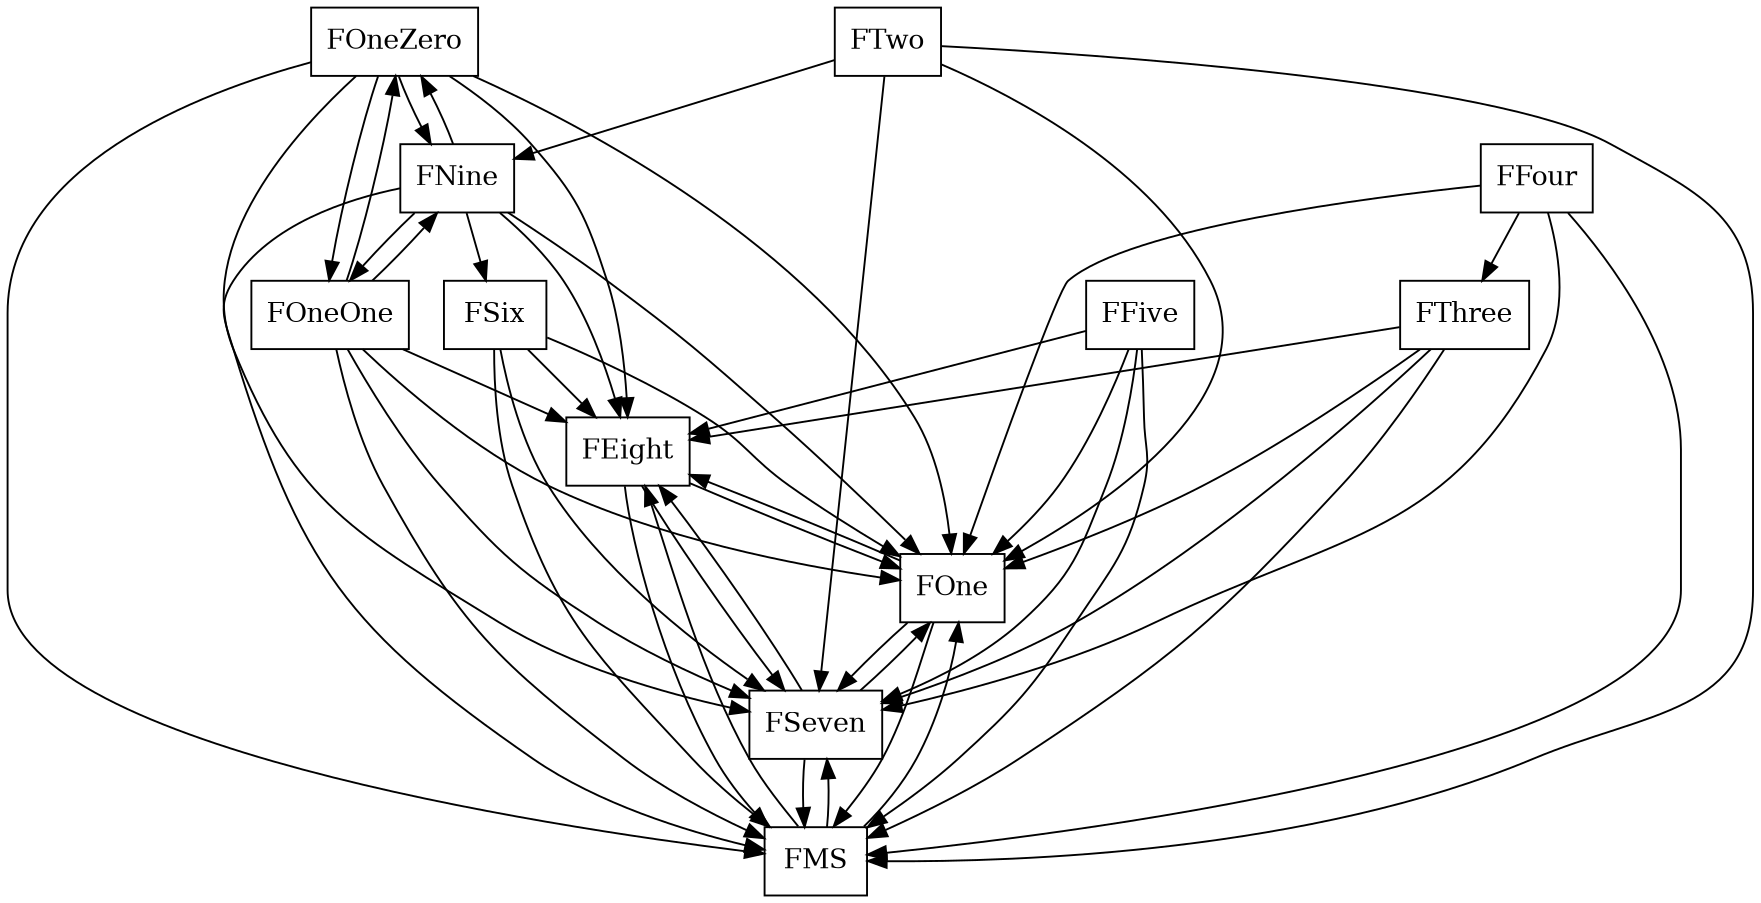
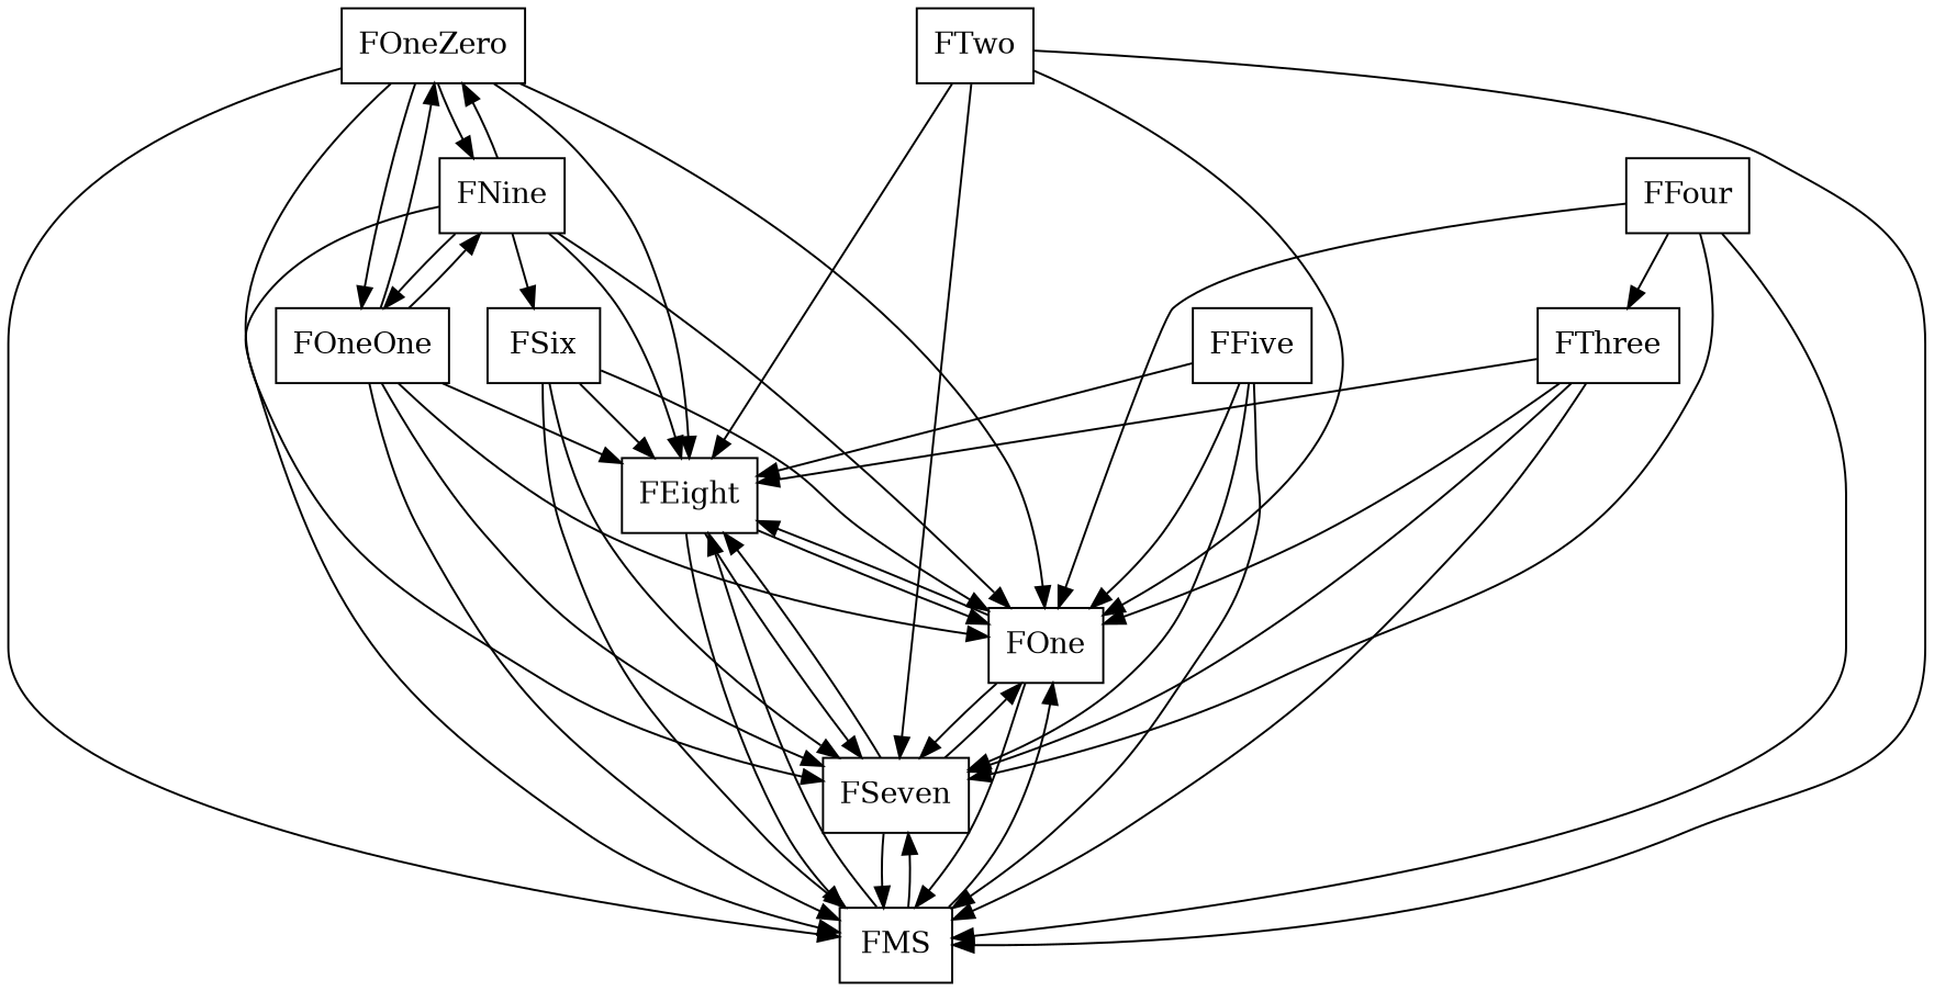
  digraph {
    rankdir=TB
    node [shape=box]
    edge [arrowhead=normal]
    n1 [label=FEight]
    n2 [label=FOne]
    n3 [label=FMS]
    n4 [label=FSeven]
    n5 [label=FOneZero]
    n6 [label=FNine]
    n7 [label=FOneOne]
    n8 [label=FSix]
    n9 [label=FThree]
    n10 [label=FTwo]
    n11 [label=FFive]
    n12 [label=FFour]
    n1 -> n2
    n1 -> n3
    n1 -> n4
    n2 -> n1
    n2 -> n3
    n2 -> n4
    n3 -> n1
    n3 -> n2
    n3 -> n4
    n4 -> n1
    n4 -> n2
    n4 -> n3
    n5 -> n1
    n5 -> n2
    n5 -> n3
    n5 -> n4
    n5 -> n6
    n5 -> n7
    n6 -> n1
    n6 -> n2
    n6 -> n3
    n6 -> n5
    n6 -> n7
    n6 -> n8
    n7 -> n1
    n7 -> n2
    n7 -> n3
    n7 -> n4
    n7 -> n5
    n7 -> n6
    n8 -> n1
    n8 -> n2
    n8 -> n3
    n8 -> n4
    n9 -> n1
    n9 -> n2
    n9 -> n3
    n9 -> n4
-   n10 -> n6
+   n10 -> n1
    n10 -> n2
    n10 -> n3
    n10 -> n4
    n11 -> n1
    n11 -> n2
    n11 -> n3
    n11 -> n4
    n12 -> n2
    n12 -> n3
    n12 -> n4
    n12 -> n9
  }
